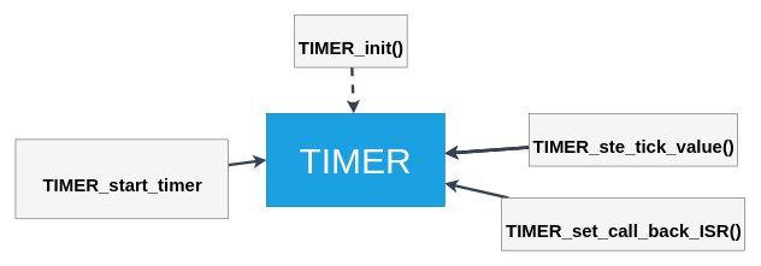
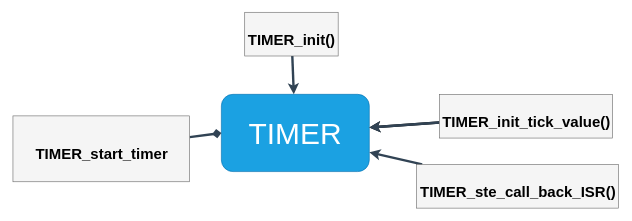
  <mxCell id="0" />
  <mxCell id="1" parent="0" />
- <mxCell id="2" value="&lt;font style=&quot;font-size: 50px&quot;&gt;TIMER&lt;/font&gt;" style="whiteSpace=wrap;html=1;fillColor=#1ba1e2;fontColor=#ffffff;strokeColor=#006EAF;rounded=0;" parent="1" vertex="1"><mxGeometry x="368" y="157" width="247" height="129" as="geometry" /></mxCell>
- <mxCell id="3" style="edgeStyle=none;rounded=0;html=1;fontSize=25;fontColor=#000000;strokeWidth=4;fillColor=#647687;strokeColor=#314354;dashed=1;" parent="1" source="4" target="2" edge="1"><mxGeometry relative="1" as="geometry" /></mxCell>
+ <mxCell id="2" value="&lt;font style=&quot;font-size: 50px&quot;&gt;TIMER&lt;/font&gt;" style="rounded=1;whiteSpace=wrap;html=1;fillColor=#1ba1e2;fontColor=#ffffff;strokeColor=#006EAF;" parent="1" vertex="1"><mxGeometry x="368" y="157" width="247" height="129" as="geometry" /></mxCell>
+ <mxCell id="3" style="edgeStyle=none;rounded=0;html=1;fontSize=25;fontColor=#000000;strokeWidth=4;fillColor=#647687;strokeColor=#314354;" parent="1" source="4" target="2" edge="1"><mxGeometry relative="1" as="geometry" /></mxCell>
  <mxCell id="4" value="&lt;font color=&quot;#000000&quot;&gt;&lt;span style=&quot;font-size: 25px&quot;&gt;&lt;b&gt;TIMER_init()&lt;/b&gt;&lt;/span&gt;&lt;/font&gt;" style="text;html=1;align=center;verticalAlign=middle;resizable=0;points=[];autosize=1;strokeColor=#666666;fillColor=#f5f5f5;fontSize=50;fontColor=#333333;" parent="1" vertex="1"><mxGeometry x="407" y="20" width="156" height="73" as="geometry" /></mxCell>
- <mxCell id="5" style="edgeStyle=none;rounded=0;html=1;entryX=0;entryY=0.5;entryDx=0;entryDy=0;fontSize=25;fontColor=#000000;strokeWidth=4;fillColor=#647687;strokeColor=#314354;" parent="1" source="6" target="2" edge="1"><mxGeometry relative="1" as="geometry" /></mxCell>
+ <mxCell id="5" style="edgeStyle=none;rounded=0;html=1;entryX=0;entryY=0.5;entryDx=0;entryDy=0;fontSize=25;fontColor=#000000;strokeWidth=4;fillColor=#647687;strokeColor=#314354;endArrow=diamond;" parent="1" source="6" target="2" edge="1"><mxGeometry relative="1" as="geometry" /></mxCell>
  <mxCell id="6" value="&lt;font color=&quot;#000000&quot;&gt;&lt;span style=&quot;font-size: 25px&quot;&gt;&lt;b&gt;TIMER_start_timer&lt;/b&gt;&lt;/span&gt;&lt;/font&gt;" style="text;html=1;align=center;verticalAlign=middle;resizable=0;points=[];autosize=1;strokeColor=#666666;fillColor=#f5f5f5;fontSize=50;fontColor=#333333;" parent="1" vertex="1"><mxGeometry x="20" y="193" width="295" height="110" as="geometry" /></mxCell>
  <mxCell id="7" style="edgeStyle=none;rounded=0;html=1;fontSize=25;fontColor=#000000;strokeWidth=4;" parent="1" source="9" target="2" edge="1"><mxGeometry relative="1" as="geometry" /></mxCell>
  <mxCell id="8" value="" style="edgeStyle=none;rounded=0;html=1;fontSize=25;fontColor=#000000;strokeWidth=4;fillColor=#647687;strokeColor=#314354;" parent="1" source="9" target="2" edge="1"><mxGeometry relative="1" as="geometry" /></mxCell>
- <mxCell id="9" value="&lt;font color=&quot;#000000&quot;&gt;&lt;span style=&quot;font-size: 25px&quot;&gt;&lt;b&gt;TIMER_ste_tick_value()&lt;/b&gt;&lt;/span&gt;&lt;/font&gt;" style="text;html=1;align=center;verticalAlign=middle;resizable=0;points=[];autosize=1;strokeColor=#666666;fillColor=#f5f5f5;fontSize=50;fontColor=#333333;" parent="1" vertex="1"><mxGeometry x="732" y="157" width="289" height="73" as="geometry" /></mxCell>
+ <mxCell id="9" value="&lt;font color=&quot;#000000&quot;&gt;&lt;span style=&quot;font-size: 25px&quot;&gt;&lt;b&gt;TIMER_init_tick_value()&lt;/b&gt;&lt;/span&gt;&lt;/font&gt;" style="text;html=1;align=center;verticalAlign=middle;resizable=0;points=[];autosize=1;strokeColor=#666666;fillColor=#f5f5f5;fontSize=50;fontColor=#333333;" parent="1" vertex="1"><mxGeometry x="732" y="157" width="289" height="73" as="geometry" /></mxCell>
  <mxCell id="10" style="edgeStyle=none;rounded=0;html=1;entryX=1;entryY=0.75;entryDx=0;entryDy=0;fontSize=25;fontColor=#000000;strokeWidth=4;fillColor=#647687;strokeColor=#314354;" parent="1" source="11" target="2" edge="1"><mxGeometry relative="1" as="geometry" /></mxCell>
- <mxCell id="11" value="&lt;font color=&quot;#000000&quot;&gt;&lt;span style=&quot;font-size: 25px&quot;&gt;&lt;b&gt;TIMER_set_call_back_ISR()&lt;/b&gt;&lt;/span&gt;&lt;/font&gt;" style="text;html=1;align=center;verticalAlign=middle;resizable=0;points=[];autosize=1;strokeColor=#666666;fillColor=#f5f5f5;fontSize=50;fontColor=#333333;" parent="1" vertex="1"><mxGeometry x="694" y="274" width="337" height="73" as="geometry" /></mxCell>
+ <mxCell id="11" value="&lt;font color=&quot;#000000&quot;&gt;&lt;span style=&quot;font-size: 25px&quot;&gt;&lt;b&gt;TIMER_ste_call_back_ISR()&lt;/b&gt;&lt;/span&gt;&lt;/font&gt;" style="text;html=1;align=center;verticalAlign=middle;resizable=0;points=[];autosize=1;strokeColor=#666666;fillColor=#f5f5f5;fontSize=50;fontColor=#333333;" parent="1" vertex="1"><mxGeometry x="694" y="274" width="337" height="73" as="geometry" /></mxCell>
